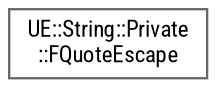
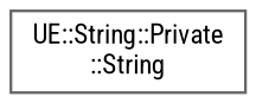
  digraph {
    rankdir=LR
    fontname="Roboto Condensed"
-   n1 [color=grey40 fillcolor=white fontname="Roboto Condensed" fontsize=10 height=0.2 label="UE::String::Private\l::FQuoteEscape" shape=box style=filled width=0.4]
+   n1 [color=grey40 fillcolor=white fontname="Roboto Condensed" fontsize=10 height=0.2 label="UE::String::Private\l::String" shape=box style=filled width=0.4]
  }
